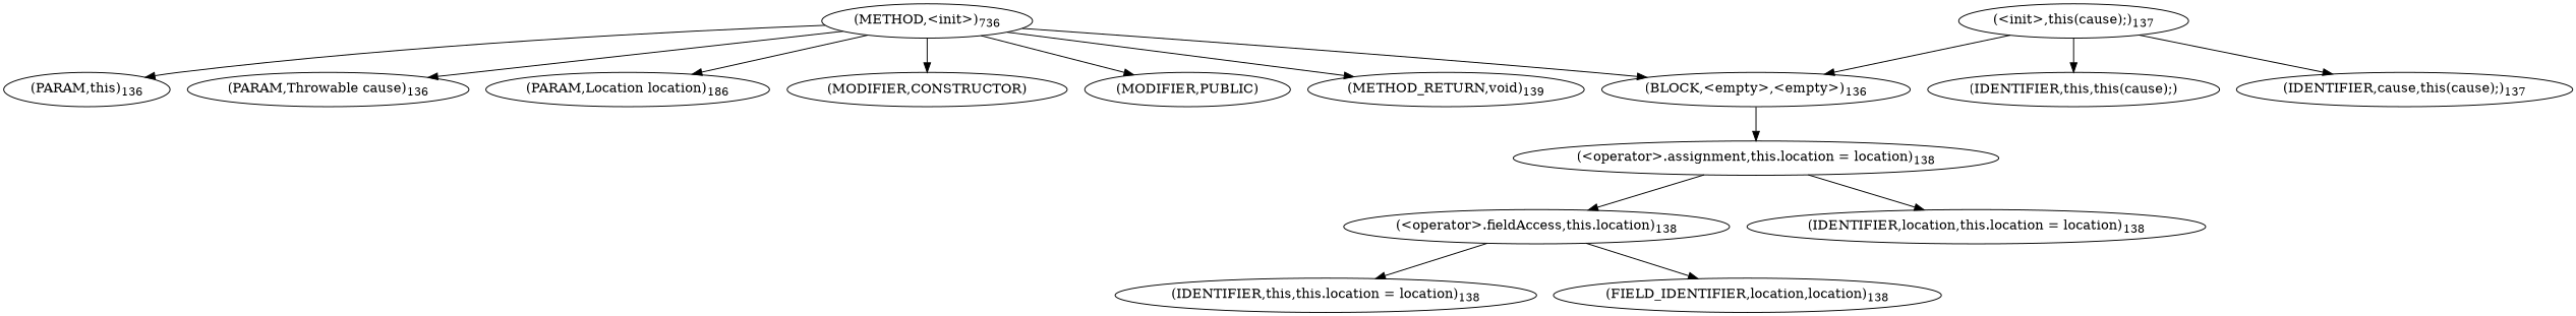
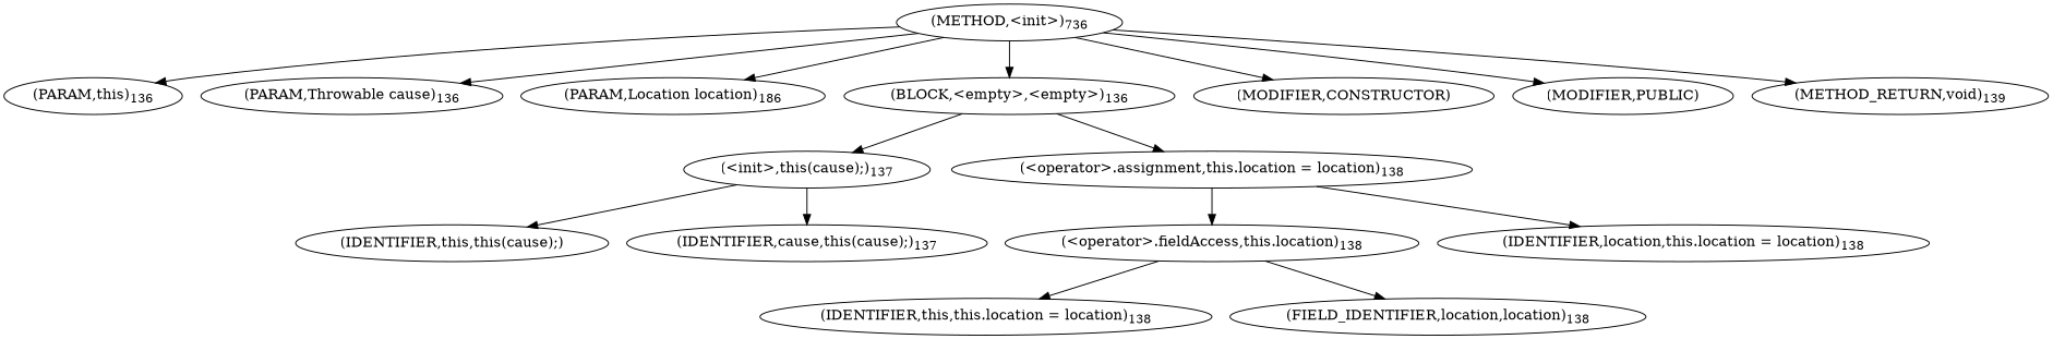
  digraph {
    n1 [label=<(METHOD,&lt;init&gt;)<SUB>736</SUB>>]
    n2 [label=<(PARAM,this)<SUB>136</SUB>>]
    n3 [label=<(PARAM,Throwable cause)<SUB>136</SUB>>]
    n4 [label=<(PARAM,Location location)<SUB>186</SUB>>]
    n5 [label=<(BLOCK,&lt;empty&gt;,&lt;empty&gt;)<SUB>136</SUB>>]
    n6 [label=<(MODIFIER,CONSTRUCTOR)>]
    n7 [label=<(MODIFIER,PUBLIC)>]
    n8 [label=<(METHOD_RETURN,void)<SUB>139</SUB>>]
    n9 [label=<(&lt;init&gt;,this(cause);)<SUB>137</SUB>>]
    n10 [label=<(&lt;operator&gt;.assignment,this.location = location)<SUB>138</SUB>>]
    n11 [label=<(IDENTIFIER,this,this(cause);)>]
    n12 [label=<(IDENTIFIER,cause,this(cause);)<SUB>137</SUB>>]
    n13 [label=<(&lt;operator&gt;.fieldAccess,this.location)<SUB>138</SUB>>]
    n14 [label=<(IDENTIFIER,location,this.location = location)<SUB>138</SUB>>]
    n15 [label=<(IDENTIFIER,this,this.location = location)<SUB>138</SUB>>]
    n16 [label=<(FIELD_IDENTIFIER,location,location)<SUB>138</SUB>>]
    n1 -> n2
    n1 -> n3
    n1 -> n4
    n1 -> n5
    n1 -> n6
    n1 -> n7
    n1 -> n8
-   n9 -> n5
+   n5 -> n9
    n5 -> n10
    n9 -> n11
    n9 -> n12
    n10 -> n13
    n10 -> n14
    n13 -> n15
    n13 -> n16
  }
